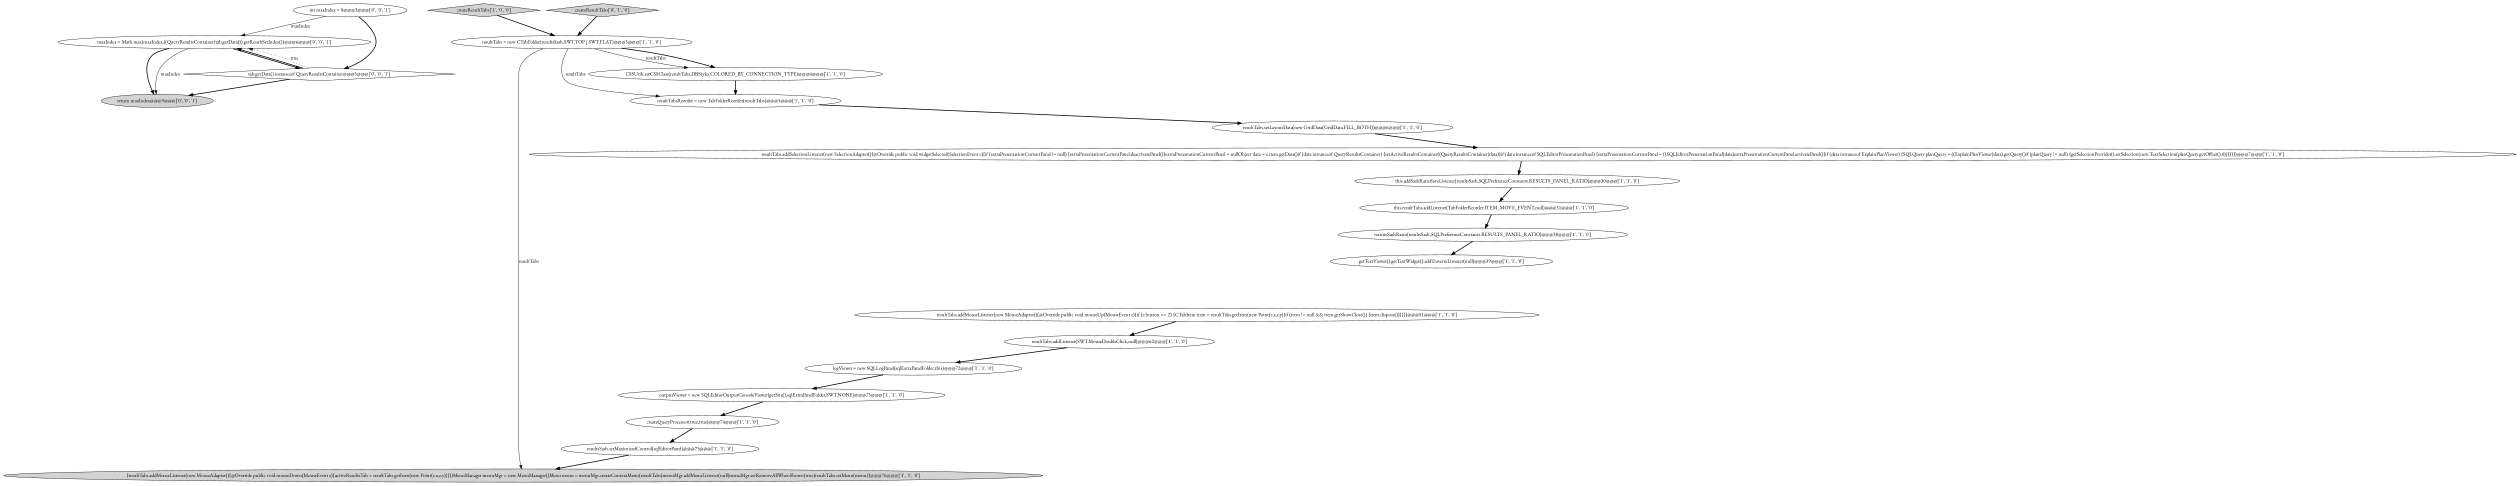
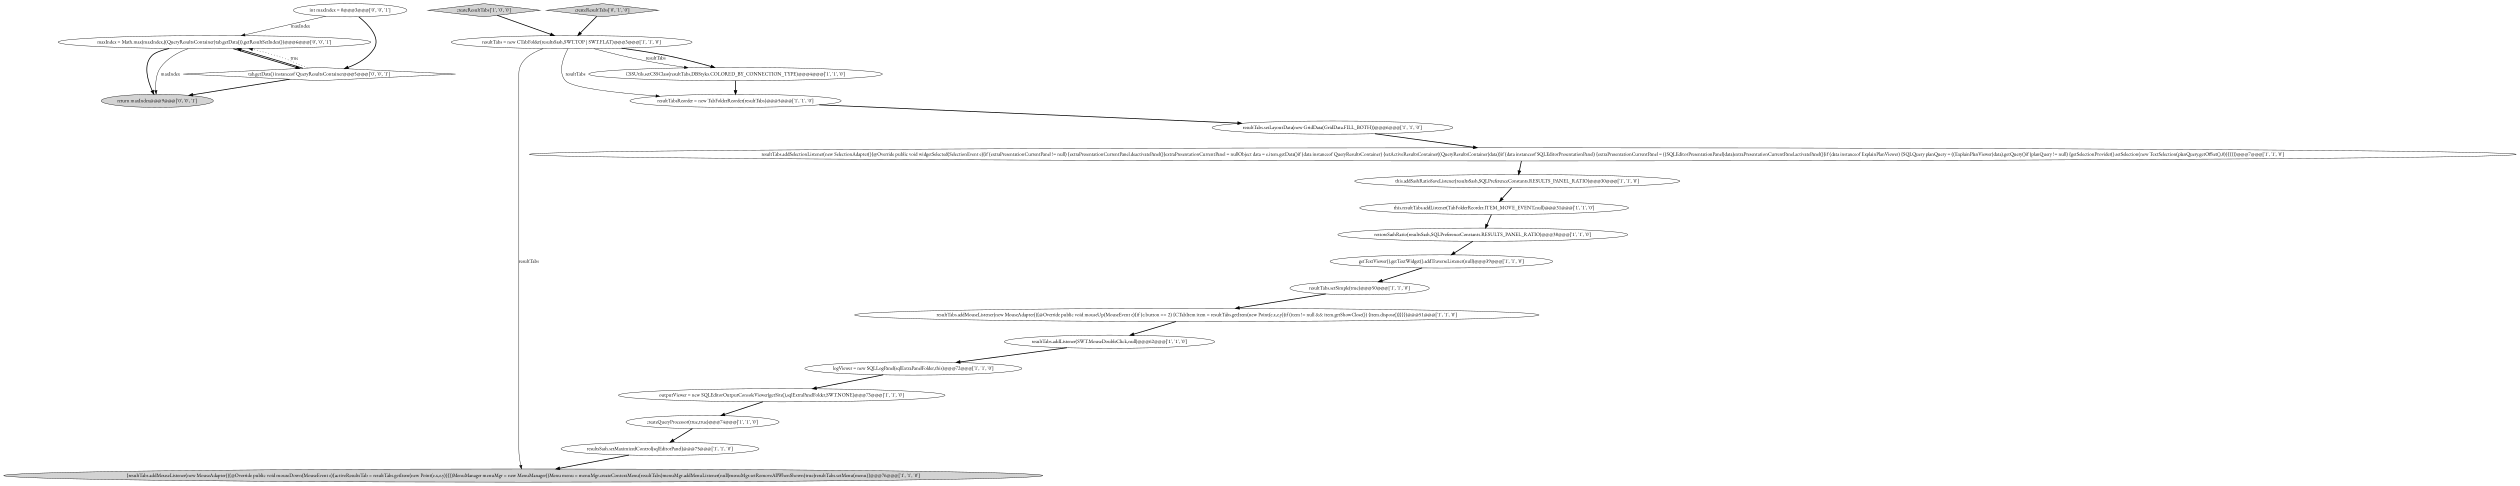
  digraph {
    fontname="EB Garamond"
    node [fillcolor=white fontname="EB Garamond" shape=ellipse style=filled]
    edge [fontname="EB Garamond" style=bold]
    n1 [fillcolor=lightgray label="return maxIndex@@@9@@@['0', '0', '1']"]
    n2 [label="maxIndex = Math.max(maxIndex,((QueryResultsContainer)tab.getData()).getResultSetIndex())@@@6@@@['0', '0', '1']"]
    n3 [label="tab.getData() instanceof QueryResultsContainer@@@5@@@['0', '0', '1']" shape=diamond]
    n4 [label="resultTabs.addListener(SWT.MouseDoubleClick,null)@@@62@@@['1', '1', '0']"]
    n5 [label="logViewer = new SQLLogPanel(sqlExtraPanelFolder,this)@@@72@@@['1', '1', '0']"]
    n6 [label="outputViewer = new SQLEditorOutputConsoleViewer(getSite(),sqlExtraPanelFolder,SWT.NONE)@@@73@@@['1', '1', '0']"]
    n7 [label="createQueryProcessor(true,true)@@@74@@@['1', '1', '0']"]
    n8 [label="resultTabs.addMouseListener(new MouseAdapter(){@Override public void mouseUp(MouseEvent e){if (e.button == 2) {CTabItem item = resultTabs.getItem(new Point(e.x,e.y))if (item != null && item.getShowClose()) {item.dispose()}}}})@@@51@@@['1', '1', '0']"]
    n9 [label="resultsSash.setMaximizedControl(sqlEditorPanel)@@@75@@@['1', '1', '0']"]
    n10 [fillcolor=lightgray label="{resultTabs.addMouseListener(new MouseAdapter(){@Override public void mouseDown(MouseEvent e){activeResultsTab = resultTabs.getItem(new Point(e.x,e.y))}})MenuManager menuMgr = new MenuManager()Menu menu = menuMgr.createContextMenu(resultTabs)menuMgr.addMenuListener(null)menuMgr.setRemoveAllWhenShown(true)resultTabs.setMenu(menu)}@@@76@@@['1', '1', '0']"]
+   n11 [label="resultTabs.setSimple(true)@@@50@@@['1', '1', '0']"]
    n12 [label="this.resultTabs.addListener(TabFolderReorder.ITEM_MOVE_EVENT,null)@@@31@@@['1', '1', '0']"]
    n13 [label="restoreSashRatio(resultsSash,SQLPreferenceConstants.RESULTS_PANEL_RATIO)@@@38@@@['1', '1', '0']"]
    n14 [label="getTextViewer().getTextWidget().addTraverseListener(null)@@@39@@@['1', '1', '0']"]
    n15 [label="resultTabs = new CTabFolder(resultsSash,SWT.TOP | SWT.FLAT)@@@3@@@['1', '1', '0']"]
    n16 [label="resultTabsReorder = new TabFolderReorder(resultTabs)@@@5@@@['1', '1', '0']"]
    n17 [label="CSSUtils.setCSSClass(resultTabs,DBStyles.COLORED_BY_CONNECTION_TYPE)@@@4@@@['1', '1', '0']"]
    n18 [label="resultTabs.setLayoutData(new GridData(GridData.FILL_BOTH))@@@6@@@['1', '1', '0']"]
    n19 [label="this.addSashRatioSaveListener(resultsSash,SQLPreferenceConstants.RESULTS_PANEL_RATIO)@@@30@@@['1', '1', '0']"]
    n20 [label="resultTabs.addSelectionListener(new SelectionAdapter(){@Override public void widgetSelected(SelectionEvent e){if (extraPresentationCurrentPanel != null) {extraPresentationCurrentPanel.deactivatePanel()}extraPresentationCurrentPanel = nullObject data = e.item.getData()if (data instanceof QueryResultsContainer) {setActiveResultsContainer((QueryResultsContainer)data)}if (data instanceof SQLEditorPresentationPanel) {extraPresentationCurrentPanel = ((SQLEditorPresentationPanel)data)extraPresentationCurrentPanel.activatePanel()}if (data instanceof ExplainPlanViewer) {SQLQuery planQuery = ((ExplainPlanViewer)data).getQuery()if (planQuery != null) {getSelectionProvider().setSelection(new TextSelection(planQuery.getOffset(),0))}}}})@@@7@@@['1', '1', '0']"]
    n21 [fillcolor=lightgray label="createResultTabs['1', '0', '0']" shape=diamond]
    n22 [fillcolor=lightgray label="createResultTabs['0', '1', '0']" shape=diamond]
    n23 [label="int maxIndex = 0@@@3@@@['0', '0', '1']"]
    n2 -> n1
    n2 -> n1 [label=maxIndex style=solid]
    n2 -> n3
    n3 -> n1
    n3 -> n2 [label=true style=dotted]
    n3 -> n2
    n4 -> n5
    n5 -> n6
    n6 -> n7
    n7 -> n9
    n8 -> n4
    n9 -> n10
+   n11 -> n8
    n12 -> n13
    n13 -> n14
+   n14 -> n11
    n15 -> n10 [label=resultTabs style=solid]
    n15 -> n16 [label=resultTabs style=solid]
    n15 -> n17 [label=resultTabs style=solid]
    n15 -> n17
    n16 -> n18
    n17 -> n16
    n18 -> n20
    n19 -> n12
    n20 -> n19
    n21 -> n15
    n22 -> n15
    n23 -> n2 [label=maxIndex style=solid]
    n23 -> n3
  }
